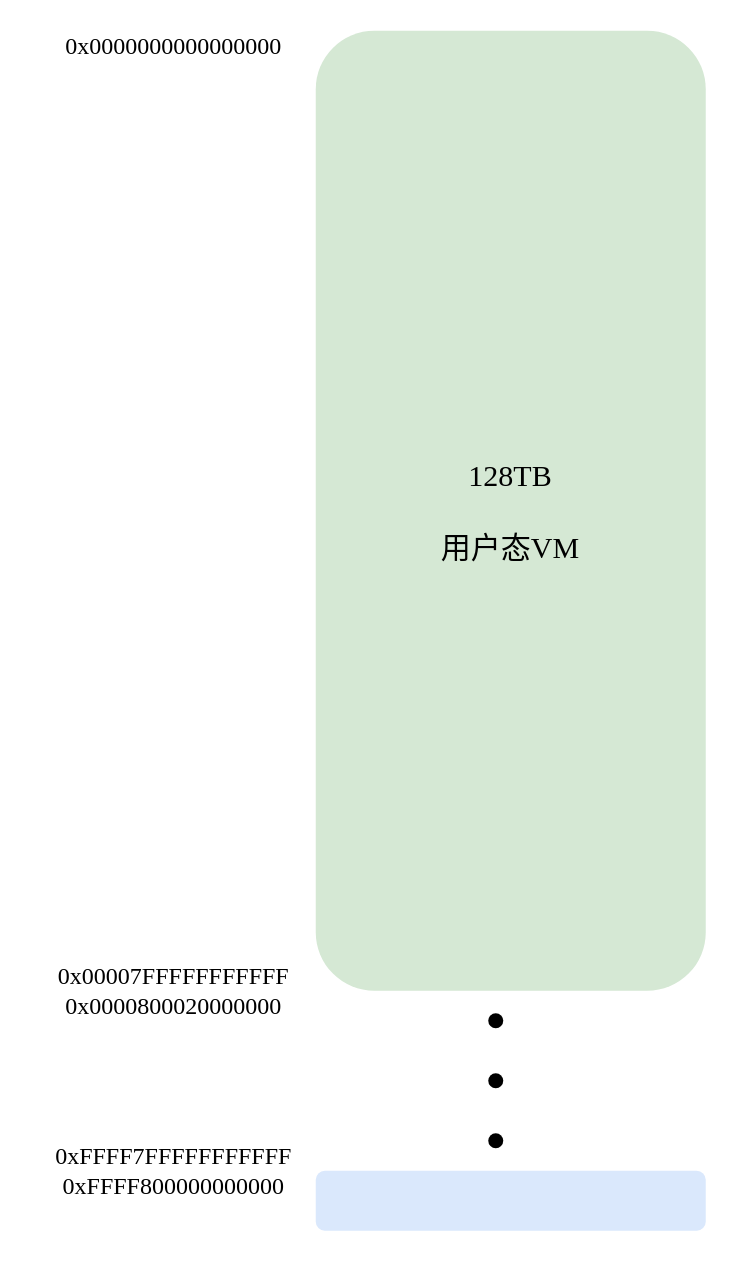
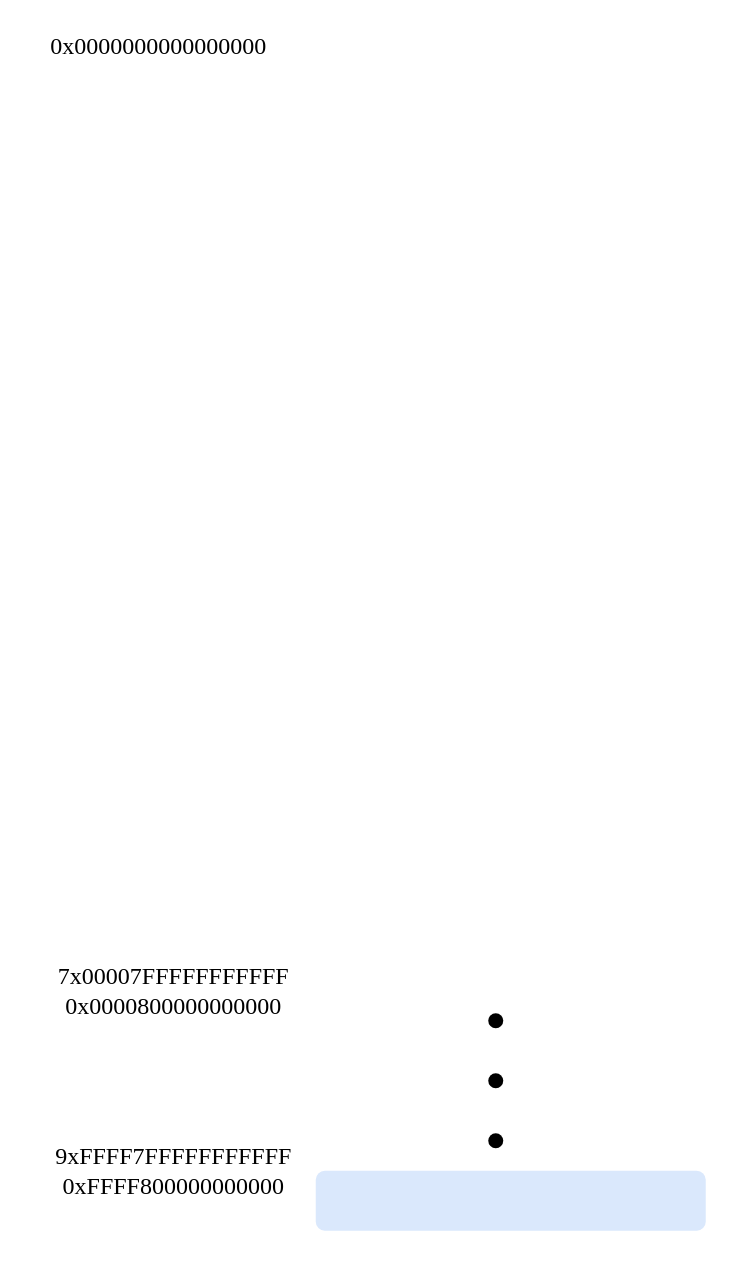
  <mxCell id="0" />
  <mxCell id="1" parent="0" />
- <mxCell id="2" value="&lt;font face=&quot;Comic Sans MS&quot; style=&quot;font-size: 20px&quot;&gt;128TB&lt;br&gt;&lt;br&gt;用户态VM&lt;/font&gt;" style="rounded=1;whiteSpace=wrap;html=1;fillColor=#d5e8d4;strokeColor=none;strokeWidth=3;" vertex="1" parent="1"><mxGeometry x="210" y="20" width="260" height="640" as="geometry" /></mxCell>
  <mxCell id="3" value="" style="rounded=1;whiteSpace=wrap;html=1;fillColor=#dae8fc;strokeColor=none;strokeWidth=3;" vertex="1" parent="1"><mxGeometry x="210" y="780" width="260" height="40" as="geometry" /></mxCell>
- <mxCell id="4" value="0x0000000000000000" style="text;html=1;align=center;verticalAlign=middle;resizable=0;points=[];autosize=1;strokeColor=none;fillColor=none;fontFamily=Comic Sans MS;fontSize=16;" vertex="1" parent="1"><mxGeometry x="20" y="20" width="190" height="20" as="geometry" /></mxCell>
- <mxCell id="5" value="0x00007FFFFFFFFFFF" style="text;html=1;align=center;verticalAlign=middle;resizable=0;points=[];autosize=1;strokeColor=none;fillColor=none;fontFamily=Comic Sans MS;fontSize=16;" vertex="1" parent="1"><mxGeometry x="20" y="640" width="190" height="20" as="geometry" /></mxCell>
+ <mxCell id="4" value="0x0000000000000000" style="text;html=1;align=center;verticalAlign=middle;resizable=0;points=[];autosize=1;strokeColor=none;fillColor=none;fontFamily=Comic Sans MS;fontSize=16;" vertex="1" parent="1"><mxGeometry x="10" y="20" width="190" height="20" as="geometry" /></mxCell>
+ <mxCell id="5" value="7x00007FFFFFFFFFFF" style="text;html=1;align=center;verticalAlign=middle;resizable=0;points=[];autosize=1;strokeColor=none;fillColor=none;fontFamily=Comic Sans MS;fontSize=16;" vertex="1" parent="1"><mxGeometry x="20" y="640" width="190" height="20" as="geometry" /></mxCell>
  <mxCell id="6" value="0xFFFF800000000000" style="text;html=1;align=center;verticalAlign=middle;resizable=0;points=[];autosize=1;strokeColor=none;fillColor=none;fontFamily=Comic Sans MS;fontSize=16;" vertex="1" parent="1"><mxGeometry x="20" y="780" width="190" height="20" as="geometry" /></mxCell>
- <mxCell id="7" value="0x0000800020000000" style="text;html=1;align=center;verticalAlign=middle;resizable=0;points=[];autosize=1;strokeColor=none;fillColor=none;fontFamily=Comic Sans MS;fontSize=16;" vertex="1" parent="1"><mxGeometry x="20" y="660" width="190" height="20" as="geometry" /></mxCell>
- <mxCell id="8" value="0xFFFF7FFFFFFFFFFF" style="text;html=1;align=center;verticalAlign=middle;resizable=0;points=[];autosize=1;strokeColor=none;fillColor=none;fontFamily=Comic Sans MS;fontSize=16;" vertex="1" parent="1"><mxGeometry x="20" y="760" width="190" height="20" as="geometry" /></mxCell>
+ <mxCell id="7" value="0x0000800000000000" style="text;html=1;align=center;verticalAlign=middle;resizable=0;points=[];autosize=1;strokeColor=none;fillColor=none;fontFamily=Comic Sans MS;fontSize=16;" vertex="1" parent="1"><mxGeometry x="20" y="660" width="190" height="20" as="geometry" /></mxCell>
+ <mxCell id="8" value="9xFFFF7FFFFFFFFFFF" style="text;html=1;align=center;verticalAlign=middle;resizable=0;points=[];autosize=1;strokeColor=none;fillColor=none;fontFamily=Comic Sans MS;fontSize=16;" vertex="1" parent="1"><mxGeometry x="20" y="760" width="190" height="20" as="geometry" /></mxCell>
  <mxCell id="9" value="" style="shape=waypoint;sketch=0;fillStyle=solid;size=6;pointerEvents=1;points=[];fillColor=none;resizable=0;rotatable=0;perimeter=centerPerimeter;snapToPoint=1;rounded=1;fontFamily=Comic Sans MS;fontSize=16;strokeWidth=3;" vertex="1" parent="1"><mxGeometry x="310" y="660" width="40" height="40" as="geometry" /></mxCell>
  <mxCell id="10" value="" style="shape=waypoint;sketch=0;fillStyle=solid;size=6;pointerEvents=1;points=[];fillColor=none;resizable=0;rotatable=0;perimeter=centerPerimeter;snapToPoint=1;rounded=1;fontFamily=Comic Sans MS;fontSize=16;strokeWidth=3;" vertex="1" parent="1"><mxGeometry x="310" y="700" width="40" height="40" as="geometry" /></mxCell>
  <mxCell id="11" value="" style="shape=waypoint;sketch=0;fillStyle=solid;size=6;pointerEvents=1;points=[];fillColor=none;resizable=0;rotatable=0;perimeter=centerPerimeter;snapToPoint=1;rounded=1;fontFamily=Comic Sans MS;fontSize=16;strokeWidth=3;" vertex="1" parent="1"><mxGeometry x="310" y="740" width="40" height="40" as="geometry" /></mxCell>
